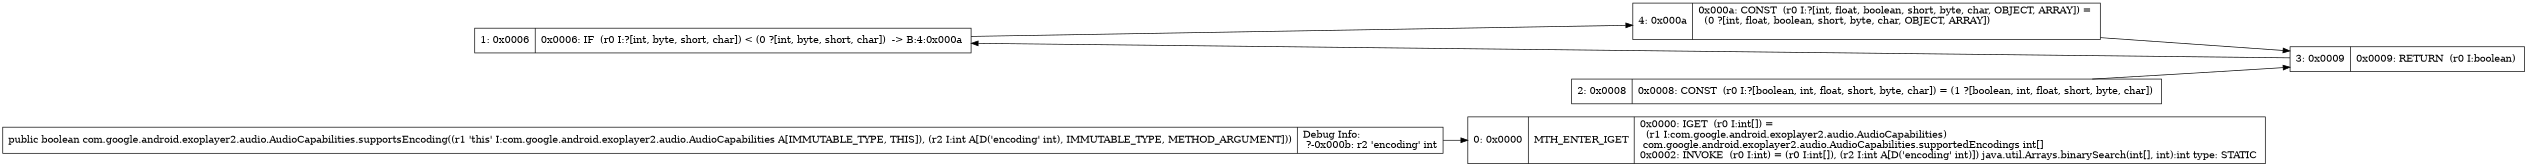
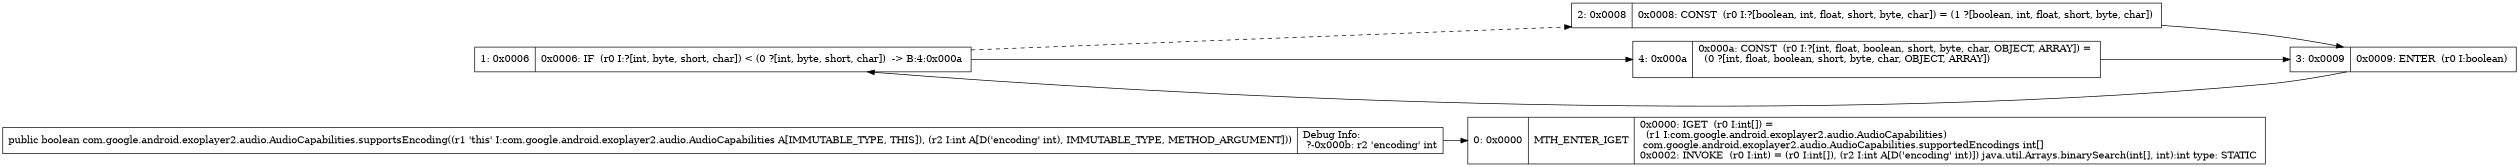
  digraph {
    rankdir=LR
    node [shape=record]
    n1 [label="{0\:\ 0x0000|MTH_ENTER_IGET\l|0x0000: IGET  (r0 I:int[]) = \l  (r1 I:com.google.android.exoplayer2.audio.AudioCapabilities)\l com.google.android.exoplayer2.audio.AudioCapabilities.supportedEncodings int[] \l0x0002: INVOKE  (r0 I:int) = (r0 I:int[]), (r2 I:int A[D('encoding' int)]) java.util.Arrays.binarySearch(int[], int):int type: STATIC \l}"]
    n2 [label="{1\:\ 0x0006|0x0006: IF  (r0 I:?[int, byte, short, char]) \< (0 ?[int, byte, short, char])  \-\> B:4:0x000a \l}"]
    n3 [label="{2\:\ 0x0008|0x0008: CONST  (r0 I:?[boolean, int, float, short, byte, char]) = (1 ?[boolean, int, float, short, byte, char]) \l}"]
    n4 [label="{4\:\ 0x000a|0x000a: CONST  (r0 I:?[int, float, boolean, short, byte, char, OBJECT, ARRAY]) = \l  (0 ?[int, float, boolean, short, byte, char, OBJECT, ARRAY])\l \l}"]
-   n5 [label="{3\:\ 0x0009|0x0009: RETURN  (r0 I:boolean) \l}"]
+   n5 [label="{3\:\ 0x0009|0x0009: ENTER  (r0 I:boolean) \l}"]
    n6 [label="{public boolean com.google.android.exoplayer2.audio.AudioCapabilities.supportsEncoding((r1 'this' I:com.google.android.exoplayer2.audio.AudioCapabilities A[IMMUTABLE_TYPE, THIS]), (r2 I:int A[D('encoding' int), IMMUTABLE_TYPE, METHOD_ARGUMENT]))  | Debug Info:\l  ?\-0x000b: r2 'encoding' int\l}"]
+   n2 -> n3 [style=dashed]
    n2 -> n4
    n3 -> n5
    n4 -> n5
    n5 -> n2
    n6 -> n1
  }
